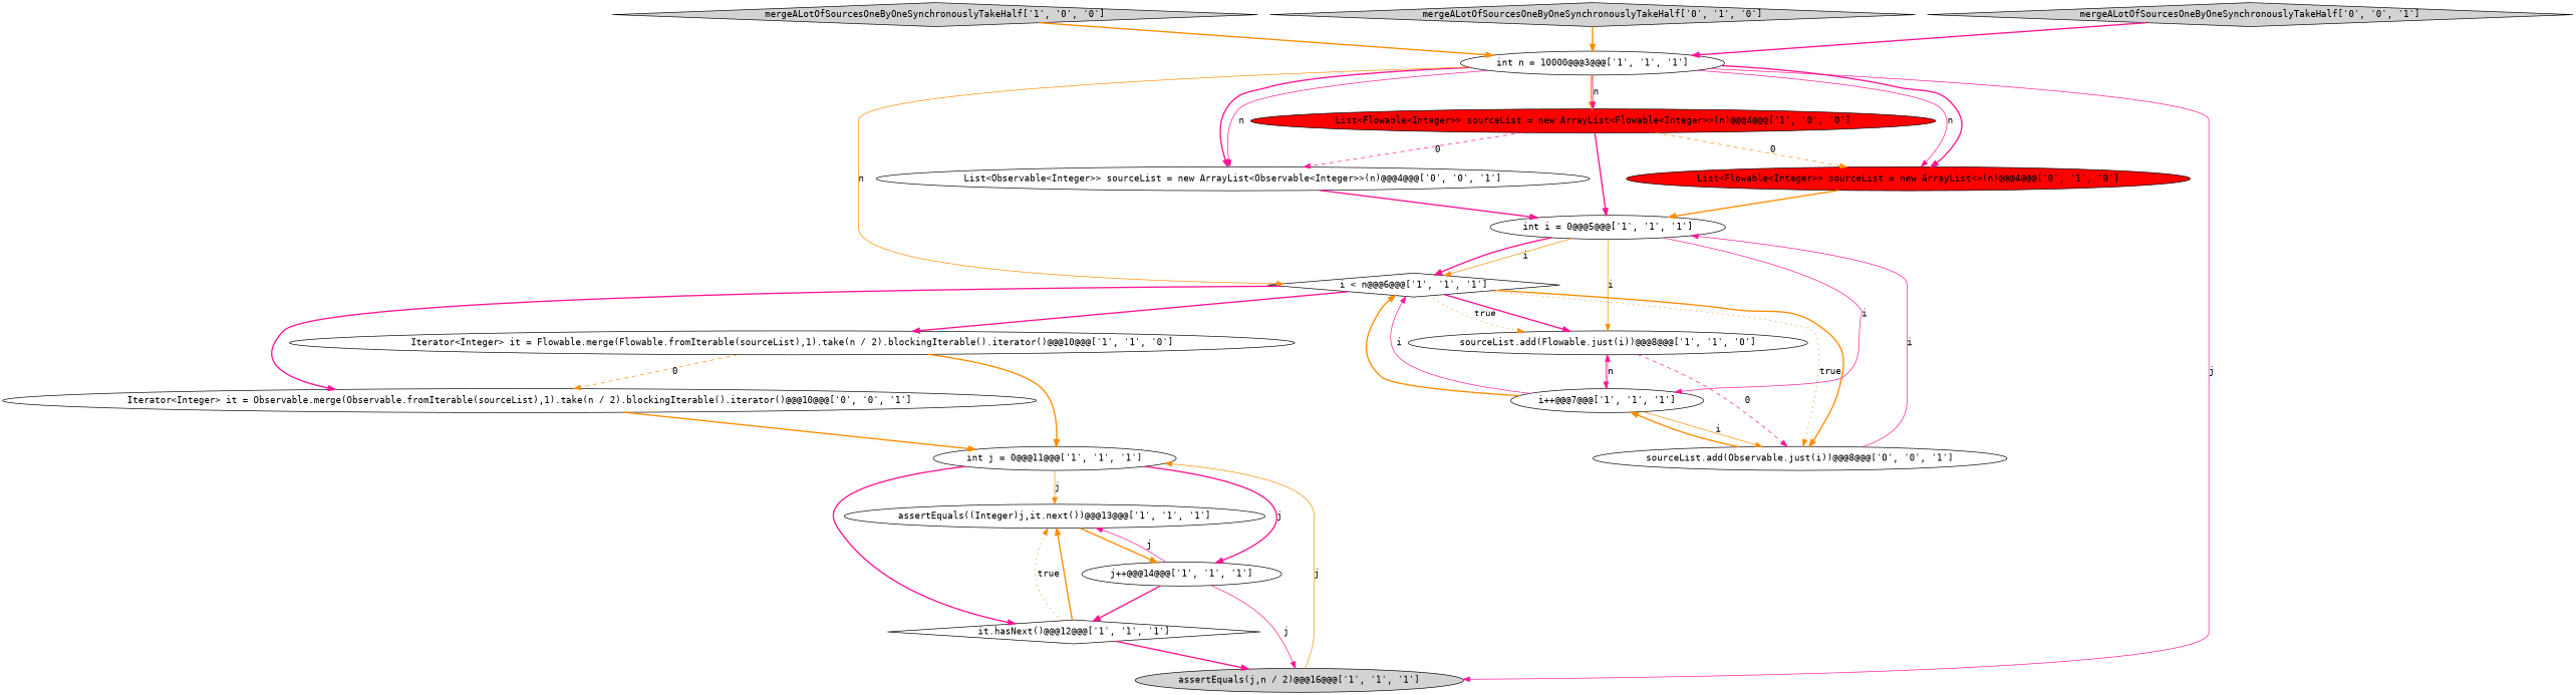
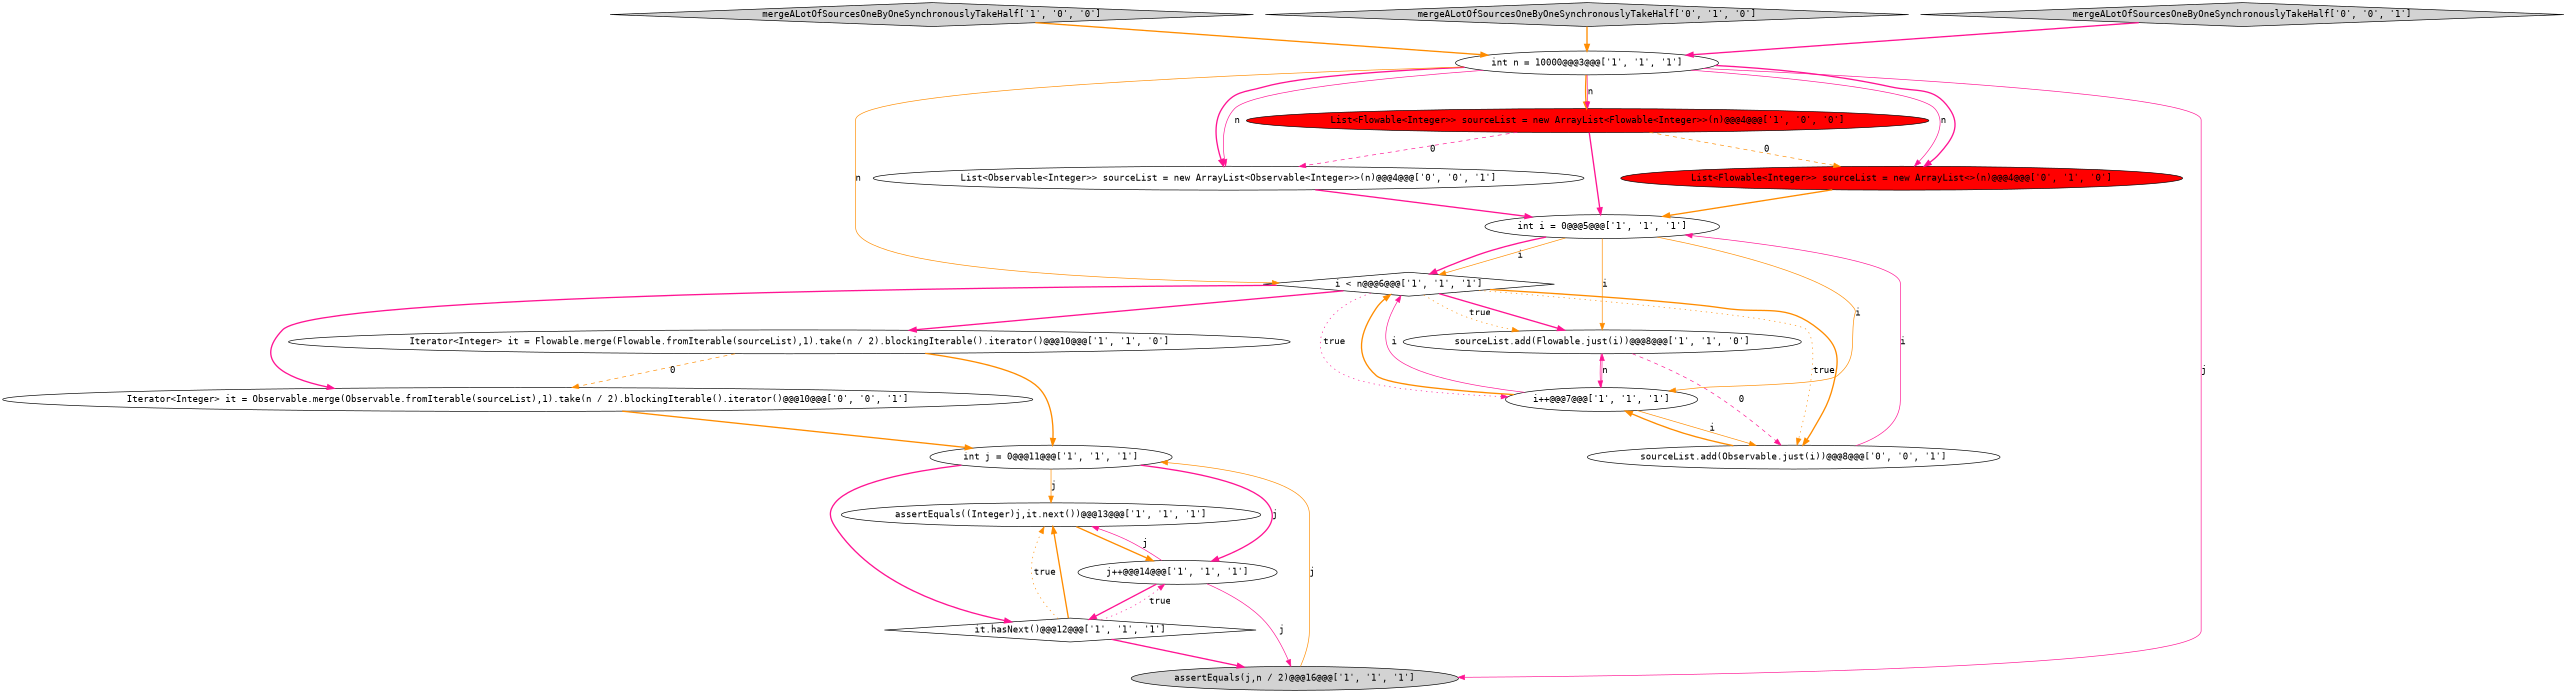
  digraph {
    fontname="DejaVu Sans Mono"
    node [fillcolor=white fontname="DejaVu Sans Mono" shape=ellipse style=filled]
    edge [color=deeppink fontname="DejaVu Sans Mono" style=bold]
    n1 [fillcolor=lightgray label="mergeALotOfSourcesOneByOneSynchronouslyTakeHalf['1', '0', '0']" shape=diamond]
    n2 [label="int n = 10000@@@3@@@['1', '1', '1']"]
    n3 [fillcolor=red label="List<Flowable<Integer>> sourceList = new ArrayList<Flowable<Integer>>(n)@@@4@@@['1', '0', '0']"]
    n4 [fillcolor=red label="List<Flowable<Integer>> sourceList = new ArrayList<>(n)@@@4@@@['0', '1', '0']"]
    n5 [label="List<Observable<Integer>> sourceList = new ArrayList<Observable<Integer>>(n)@@@4@@@['0', '0', '1']"]
    n6 [fillcolor=lightgray label="assertEquals(j,n / 2)@@@16@@@['1', '1', '1']"]
    n7 [label="i < n@@@6@@@['1', '1', '1']" shape=diamond]
    n8 [label="int i = 0@@@5@@@['1', '1', '1']"]
    n9 [label="sourceList.add(Flowable.just(i))@@@8@@@['1', '1', '0']"]
    n10 [label="i++@@@7@@@['1', '1', '1']"]
    n11 [label="assertEquals((Integer)j,it.next())@@@13@@@['1', '1', '1']"]
    n12 [label="j++@@@14@@@['1', '1', '1']"]
    n13 [label="it.hasNext()@@@12@@@['1', '1', '1']" shape=diamond]
    n14 [fillcolor=lightgray label="mergeALotOfSourcesOneByOneSynchronouslyTakeHalf['0', '1', '0']" shape=diamond]
    n15 [label="int j = 0@@@11@@@['1', '1', '1']"]
    n16 [label="sourceList.add(Observable.just(i))@@@8@@@['0', '0', '1']"]
    n17 [label="Iterator<Integer> it = Observable.merge(Observable.fromIterable(sourceList),1).take(n / 2).blockingIterable().iterator()@@@10@@@['0', '0', '1']"]
    n18 [label="Iterator<Integer> it = Flowable.merge(Flowable.fromIterable(sourceList),1).take(n / 2).blockingIterable().iterator()@@@10@@@['1', '1', '0']"]
    n19 [fillcolor=lightgray label="mergeALotOfSourcesOneByOneSynchronouslyTakeHalf['0', '0', '1']" shape=diamond]
    n1 -> n2 [color=darkorange]
    n2 -> n3 [color=darkorange]
    n2 -> n3 [label=n style=solid]
    n2 -> n4 [label=n style=solid]
    n2 -> n4
    n2 -> n5 [label=n style=solid]
    n2 -> n5
    n2 -> n6 [label=j style=solid]
    n2 -> n7 [color=darkorange label=n style=solid]
    n3 -> n4 [color=darkorange label=0 style=dashed]
    n3 -> n5 [label=0 style=dashed]
    n3 -> n8
    n4 -> n8 [color=darkorange]
    n5 -> n8
    n6 -> n15 [color=darkorange label=j style=solid]
    n7 -> n9
    n7 -> n9 [color=darkorange label=true style=dotted]
+   n7 -> n10 [label=true style=dotted]
    n7 -> n16 [color=darkorange label=true style=dotted]
    n7 -> n16 [color=darkorange]
    n7 -> n17
    n7 -> n18
    n8 -> n7 [color=darkorange label=i style=solid]
    n8 -> n7
    n8 -> n9 [color=darkorange label=i style=solid]
-   n8 -> n10 [label=i style=solid]
+   n8 -> n10 [color=darkorange label=i style=solid]
    n9 -> n10 [style=solid]
    n9 -> n16 [label=0 style=dashed]
    n10 -> n7 [color=darkorange]
    n10 -> n7 [label=i style=solid]
    n10 -> n9 [label=n style=solid]
    n10 -> n16 [color=darkorange label=i style=solid]
    n11 -> n12 [color=darkorange]
    n12 -> n6 [label=j style=solid]
    n12 -> n11 [label=j style=solid]
    n12 -> n13
    n13 -> n6
    n13 -> n11 [color=darkorange]
    n13 -> n11 [color=darkorange label=true style=dotted]
+   n13 -> n12 [label=true style=dotted]
    n14 -> n2 [color=darkorange]
    n15 -> n11 [color=darkorange label=j style=solid]
    n15 -> n12 [label=j]
    n15 -> n13
    n16 -> n8 [label=i style=solid]
    n16 -> n10 [color=darkorange]
    n17 -> n15 [color=darkorange]
    n18 -> n15 [color=darkorange]
    n18 -> n17 [color=darkorange label=0 style=dashed]
    n19 -> n2
  }
